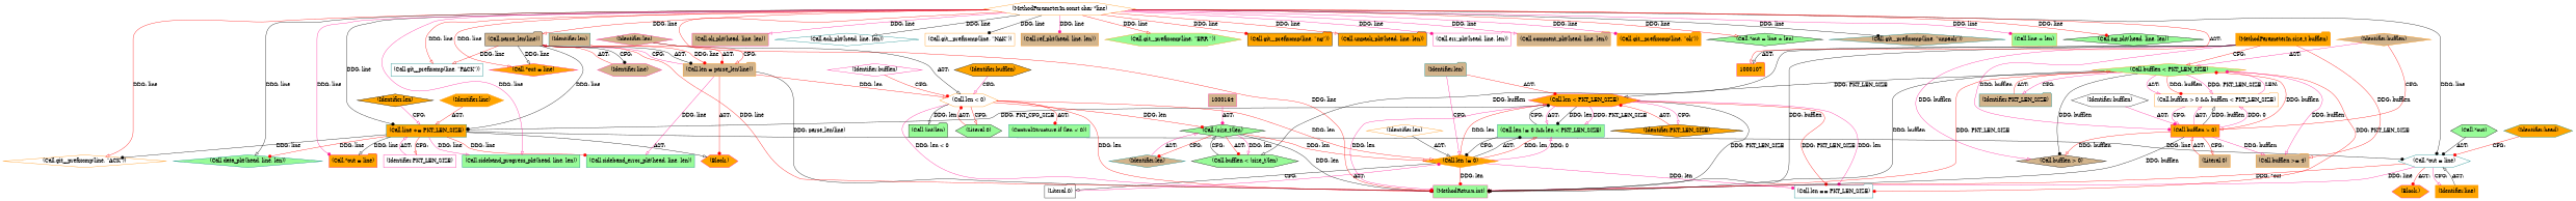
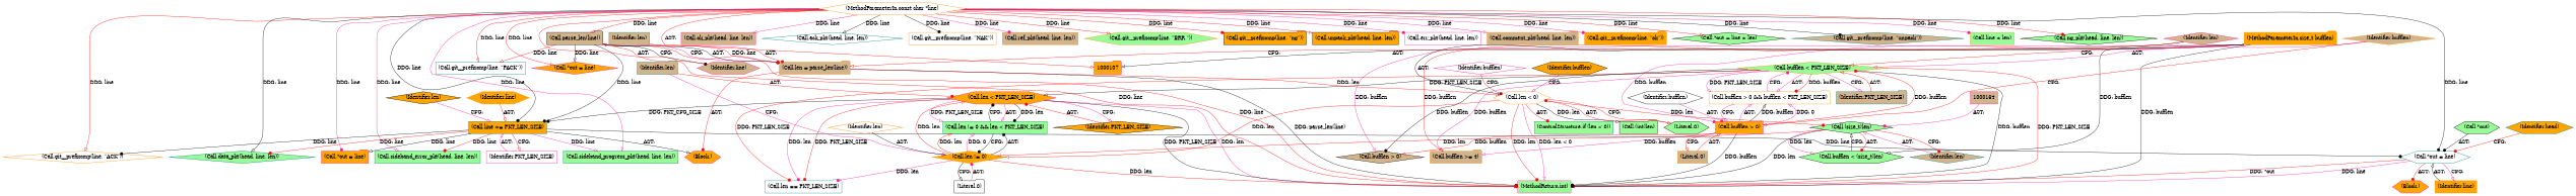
  digraph {
    node [color=darkorange fillcolor=orange shape=diamond style=filled]
    edge [arrowhead=onormal color=red]
    n1 [color=teal fillcolor=white label="(Call,*out = line)" shape=hexagon]
    n2 [color=deeppink label="(Block,)" shape=hexagon]
    n3 [label="(Identifier,line)" shape=box]
    n4 [color=deeppink fillcolor=palegreen label="(MethodReturn,int)" shape=box]
    n5 [color=teal label="(Call,line += PKT_LEN_SIZE)" shape=box]
    n6 [color=deeppink label="(Call,*out = line)" shape=folder]
    n7 [color=deeppink label="(Block,)" shape=hexagon]
    n8 [fillcolor=white label="(Call,git__prefixcmp(line, \"ACK\"))"]
    n9 [color=teal fillcolor=palegreen label="(Call,data_pkt(head, line, len))"]
    n10 [color=deeppink fillcolor=white label="(Identifier,PKT_LEN_SIZE)" shape=box]
    n11 [color=teal fillcolor=palegreen label="(Call,sideband_error_pkt(head, line, len))" shape=box]
    n12 [color=teal fillcolor=palegreen label="(Call,sideband_progress_pkt(head, line, len))" shape=box]
    n13 [fillcolor=palegreen label="(Call,bufflen < PKT_LEN_SIZE)"]
    n14 [color=deeppink label="(Call,len < PKT_LEN_SIZE)" shape=hexagon]
    n15 [color=teal fillcolor=white label="(Call,len == PKT_LEN_SIZE)" shape=folder]
    n16 [color=teal fillcolor=tan label="(Identifier,PKT_LEN_SIZE)" shape=folder]
    n17 [fillcolor=white label="(Call,bufflen > 0 && bufflen < PKT_LEN_SIZE)" shape=folder]
    n18 [color=black fillcolor=tan label="(Call,bufflen > 0)"]
    n19 [fillcolor=tan label="(Call,bufflen >= 4)" shape=folder]
    n20 [color=black label="(Identifier,PKT_LEN_SIZE)"]
    n21 [color=teal fillcolor=palegreen label="(Call,len != 0 && len < PKT_LEN_SIZE)" shape=box]
    n22 [color=deeppink label="(Call,bufflen > 0)" shape=box]
    n23 [fillcolor=tan label="(Literal,0)" shape=box]
    n24 [label="(MethodParameterIn,size_t bufflen)" shape=folder]
    n25 [color=black fillcolor=palegreen label="(Call,bufflen < (size_t)len)" shape=hexagon]
    1000107 [color=deeppink shape=folder]
    n27 [color=black fillcolor=palegreen label="(Call,(size_t)len)"]
    n28 [label="(Call,len != 0)"]
    n29 [color=black fillcolor=white label="(Literal,0)" shape=folder]
    n30 [fillcolor=white label="(Call,len < 0)" shape=hexagon]
    n31 [color=black fillcolor=palegreen label="(Call,(int)len)" shape=folder]
    n32 [color=black fillcolor=palegreen label="(Literal,0)" shape=hexagon]
    n33 [color=teal fillcolor=palegreen label="(ControlStructure,if (len < 0))" shape=box]
    n34 [color=teal fillcolor=tan label="(Identifier,len)"]
    n35 [fillcolor=tan label="(Call,len = parse_len(line))" shape=folder]
    n36 [color=black fillcolor=tan label="(Call,parse_len(line))" shape=folder]
    n37 [color=deeppink fillcolor=tan label="(Identifier,line)" shape=hexagon]
    n38 [color=teal fillcolor=white label="(Call,git__prefixcmp(line, \"PACK\"))" shape=box]
    n39 [color=deeppink label="(Call,*out = line)"]
    n40 [fillcolor=white label="(MethodParameterIn,const char *line)" shape=hexagon]
    n41 [color=deeppink fillcolor=tan label="(Call,ok_pkt(head, line, len))" shape=box]
    n42 [color=teal fillcolor=white label="(Call,ack_pkt(head, line, len))"]
    n43 [fillcolor=white label="(Call,git__prefixcmp(line, \"NAK\"))" shape=box]
    n44 [fillcolor=tan label="(Call,ref_pkt(head, line, len))" shape=box]
    n45 [fillcolor=palegreen label="(Call,git__prefixcmp(line, \"ERR \"))" shape=hexagon]
    n46 [color=black label="(Call,git__prefixcmp(line, \"ng\"))" shape=folder]
    n47 [color=black label="(Call,unpack_pkt(head, line, len))" shape=folder]
    n48 [color=deeppink fillcolor=white label="(Call,err_pkt(head, line, len))" shape=folder]
    n49 [fillcolor=tan label="(Call,comment_pkt(head, line, len))" shape=folder]
    n50 [label="(Call,git__prefixcmp(line, \"ok\"))" shape=folder]
    n51 [color=black fillcolor=palegreen label="(Call,*out = line + len)"]
    n52 [color=teal fillcolor=tan label="(Call,git__prefixcmp(line, \"unpack\"))"]
    n53 [fillcolor=palegreen label="(Call,line + len)" shape=box]
    n54 [color=black fillcolor=palegreen label="(Call,ng_pkt(head, line, len))"]
    n55 [label="(Identifier,line)" shape=hexagon]
    n56 [color=teal fillcolor=tan label="(Identifier,len)" shape=folder]
    n57 [fillcolor=white label="(Identifier,len)"]
    n58 [color=deeppink fillcolor=white label="(Identifier,bufflen)"]
    n59 [color=black fillcolor=palegreen label="(Call,*out)" shape=hexagon]
    n60 [color=deeppink fillcolor=tan label="(Identifier,len)"]
    n61 [color=black label="(Identifier,bufflen)" shape=hexagon]
    n62 [color=black fillcolor=white label="(Identifier,bufflen)" shape=hexagon]
    n63 [color=teal label="(Identifier,head)" shape=hexagon]
    n64 [fillcolor=tan label="(Identifier,bufflen)"]
    n65 [color=black label="(Identifier,len)"]
    n66 [color=teal fillcolor=tan label="(Identifier,len)" shape=box]
    1000164 [color=deeppink fillcolor=tan shape=box]
    n1 -> n2 [arrowhead=dot label="AST: "]
    n1 -> n3 [color=deeppink label="CFG: "]
    n1 -> n4 [arrowhead=dot color=deeppink label="DDG: line"]
    n1 -> n4 [label="DDG: *out"]
    n3 -> n1 [color=black label="AST: "]
    n5 -> n1 [arrowhead=dot color=black label="DDG: line"]
    n5 -> n6 [color=black label="DDG: line"]
    n5 -> n7 [color=black label="AST: "]
    n5 -> n8 [arrowhead=dot color=black label="DDG: line"]
    n5 -> n9 [arrowhead=dot label="DDG: line"]
    n5 -> n10 [label="CFG: "]
    n5 -> n11 [arrowhead=dot label="DDG: line"]
    n5 -> n12 [color=deeppink label="DDG: line"]
    n10 -> n5 [color=deeppink label="AST: "]
    n13 -> n4 [arrowhead=dot color=black label="DDG: bufflen"]
    n13 -> n4 [arrowhead=dot label="DDG: PKT_LEN_SIZE"]
    n13 -> n14 [color=black label="DDG: PKT_LEN_SIZE"]
    n13 -> n15 [arrowhead=dot label="DDG: PKT_LEN_SIZE"]
    n13 -> n16 [color=deeppink label="CFG: "]
    n13 -> n17 [color=deeppink label="AST: "]
    n13 -> n17 [arrowhead=dot label="DDG: bufflen"]
    n13 -> n17 [color=deeppink label="DDG: PKT_LEN_SIZE"]
    n13 -> n18 [arrowhead=dot color=black label="DDG: bufflen"]
    n13 -> n19 [color=deeppink label="DDG: bufflen"]
    n14 -> n4 [arrowhead=dot color=deeppink label="DDG: len"]
    n14 -> n4 [color=black label="DDG: PKT_LEN_SIZE"]
    n14 -> n5 [arrowhead=dot color=black label="DDG: PKT_CFG_SIZE"]
    n14 -> n15 [arrowhead=dot color=deeppink label="DDG: len"]
    n14 -> n15 [arrowhead=dot label="DDG: PKT_LEN_SIZE"]
    n14 -> n20 [color=deeppink label="CFG: "]
    n14 -> n21 [color=deeppink label="AST: "]
    n14 -> n21 [arrowhead=dot color=black label="DDG: len"]
    n14 -> n21 [color=deeppink label="DDG: PKT_LEN_SIZE"]
    n16 -> n13 [label="AST: "]
-   n17 -> n13 [arrowhead=dot color=deeppink label="LEN: "]
+   n17 -> n13 [arrowhead=dot color=deeppink label="CFG: "]
    n17 -> n22 [color=deeppink label="CFG: "]
    n20 -> n14 [arrowhead=dot label="AST: "]
    n21 -> n14 [arrowhead=dot color=black label="CFG: "]
    n21 -> n28 [arrowhead=dot color=black label="CFG: "]
    n22 -> n4 [arrowhead=dot color=black label="DDG: bufflen"]
    n22 -> n13 [arrowhead=dot label="DDG: bufflen"]
    n22 -> n17 [color=deeppink label="AST: "]
    n22 -> n17 [color=black label="DDG: bufflen"]
    n22 -> n17 [color=deeppink label="DDG: 0"]
    n22 -> n18 [label="DDG: bufflen"]
    n22 -> n19 [color=deeppink label="DDG: bufflen"]
    n22 -> n23 [label="CFG: "]
    n23 -> n22 [label="AST: "]
    n24 -> n4 [color=black label="DDG: bufflen"]
    n24 -> n13 [label="CFG: "]
    n24 -> n18 [color=deeppink label="DDG: bufflen"]
    n24 -> n19 [label="DDG: bufflen"]
    n24 -> n22 [arrowhead=dot color=deeppink label="DDG: bufflen"]
    n24 -> n25 [color=black label="DDG: bufflen"]
    n24 -> 1000107 [color=black label="AST: "]
    n25 -> n27 [color=black label="CFG: "]
    n27 -> n4 [arrowhead=dot color=black label="DDG: len"]
    n27 -> n25 [arrowhead=dot label="AST: "]
    n27 -> n25 [color=deeppink label="DDG: len"]
    n27 -> n28 [label="DDG: len"]
    n27 -> n34 [arrowhead=dot label="CFG: "]
    n28 -> n4 [arrowhead=dot label="DDG: len"]
    n28 -> n14 [label="DDG: len"]
    n28 -> n15 [arrowhead=dot color=deeppink label="DDG: len"]
    n28 -> n21 [arrowhead=dot color=black label="AST: "]
    n28 -> n21 [label="DDG: len"]
    n28 -> n21 [color=deeppink label="DDG: 0"]
    n28 -> n29 [color=black label="CFG: "]
    n29 -> n28 [arrowhead=dot color=deeppink label="AST: "]
    n30 -> n4 [color=deeppink label="DDG: len < 0"]
    n30 -> n4 [arrowhead=dot label="DDG: len"]
    n30 -> n27 [arrowhead=dot label="DDG: len"]
    n30 -> n28 [label="DDG: len"]
    n30 -> n31 [color=black label="DDG: len"]
    n30 -> n32 [label="CFG: "]
    n30 -> n33 [arrowhead=dot label="AST: "]
    n32 -> n30 [arrowhead=dot label="AST: "]
    n34 -> n27 [color=deeppink label="AST: "]
    n35 -> n4 [arrowhead=dot color=black label="DDG: parse_len(line)"]
    n35 -> n7 [arrowhead=dot label="AST: "]
    n35 -> n30 [label="DDG: len"]
    n35 -> n36 [color=deeppink label="CFG: "]
    n36 -> n4 [label="DDG: line"]
    n36 -> n5 [arrowhead=dot color=black label="DDG: line"]
    n36 -> n35 [arrowhead=dot color=black label="AST: "]
    n36 -> n35 [arrowhead=dot label="DDG: line"]
    n36 -> n37 [arrowhead=dot color=black label="CFG: "]
    n36 -> n38 [label="DDG: line"]
    n36 -> n39 [color=black label="DDG: line"]
    n37 -> n36 [label="AST: "]
    n40 -> n1 [arrowhead=dot color=black label="DDG: line"]
    n40 -> n4 [arrowhead=dot label="DDG: line"]
    n40 -> n5 [arrowhead=dot color=black label="DDG: line"]
    n40 -> n6 [arrowhead=dot color=deeppink label="DDG: line"]
    n40 -> n8 [label="DDG: line"]
    n40 -> n9 [color=black label="DDG: line"]
-   n35 -> n11 [color=deeppink label="DDG: line"]
+   n40 -> n11 [color=deeppink label="DDG: line"]
    n40 -> n12 [color=deeppink label="DDG: line"]
    n40 -> 1000107 [label="AST: "]
    n40 -> n36 [label="DDG: line"]
    n40 -> n38 [label="DDG: line"]
    n40 -> n39 [label="DDG: line"]
    n40 -> n41 [color=deeppink label="DDG: line"]
    n40 -> n42 [color=black label="DDG: line"]
    n40 -> n43 [arrowhead=dot color=black label="DDG: line"]
    n40 -> n44 [arrowhead=dot color=deeppink label="DDG: line"]
    n40 -> n45 [label="DDG: line"]
    n40 -> n46 [arrowhead=dot label="DDG: line"]
    n40 -> n47 [label="DDG: line"]
    n40 -> n48 [arrowhead=dot color=deeppink label="DDG: line"]
    n40 -> n49 [color=deeppink label="DDG: line"]
    n40 -> n50 [arrowhead=dot color=deeppink label="DDG: line"]
    n40 -> n51 [label="DDG: line"]
    n40 -> n52 [arrowhead=dot color=black label="DDG: line"]
    n40 -> n53 [arrowhead=dot color=deeppink label="DDG: line"]
    n40 -> n54 [arrowhead=dot label="DDG: line"]
    n55 -> n5 [label="AST: "]
    n56 -> n14 [arrowhead=dot label="AST: "]
    n56 -> n28 [color=deeppink label="CFG: "]
    n57 -> n28 [color=black label="AST: "]
    n58 -> n30 [arrowhead=dot label="CFG: "]
    n59 -> n1 [arrowhead=dot color=black label="AST: "]
    n60 -> n30 [color=black label="AST: "]
    n60 -> n35 [label="CFG: "]
    n61 -> n30 [color=deeppink label="CFG: "]
    n62 -> n22 [arrowhead=dot color=deeppink label="AST: "]
    n63 -> n1 [arrowhead=dot label="CFG: "]
    n64 -> n13 [color=deeppink label="AST: "]
    n64 -> n22 [label="CFG: "]
    n65 -> n5 [color=deeppink label="CFG: "]
    n66 -> n35 [arrowhead=dot label="AST: "]
    1000164 -> n27 [arrowhead=dot color=deeppink label="AST: "]
  }
